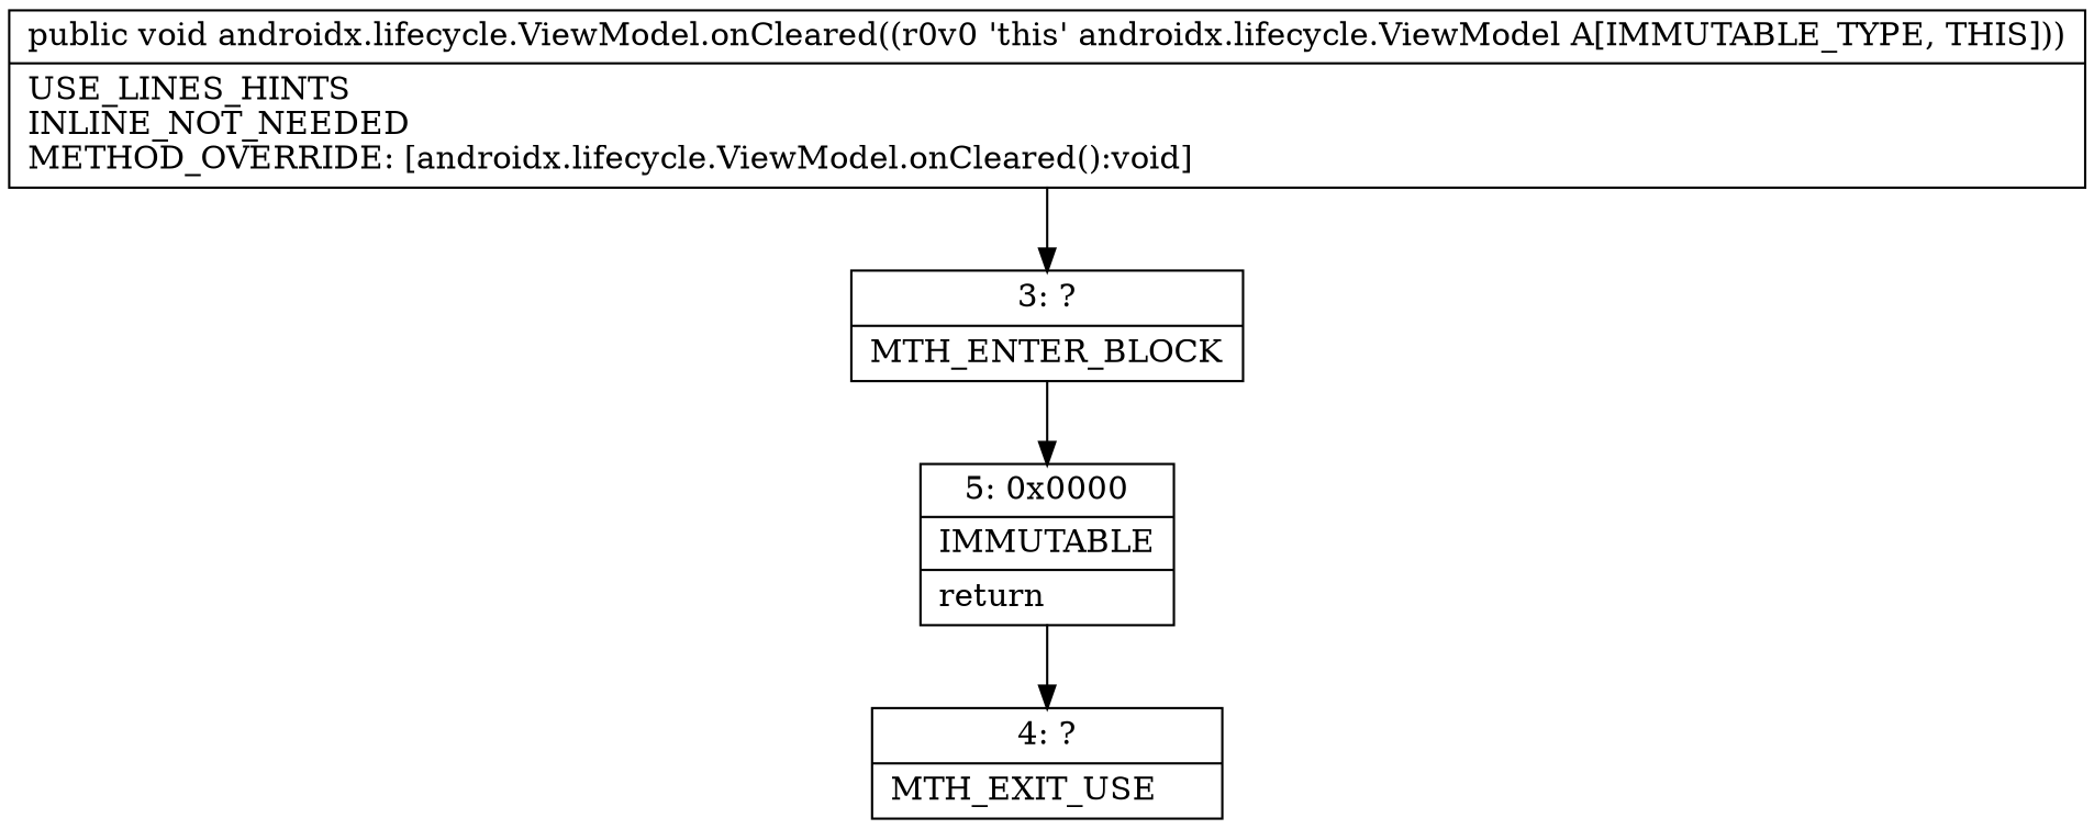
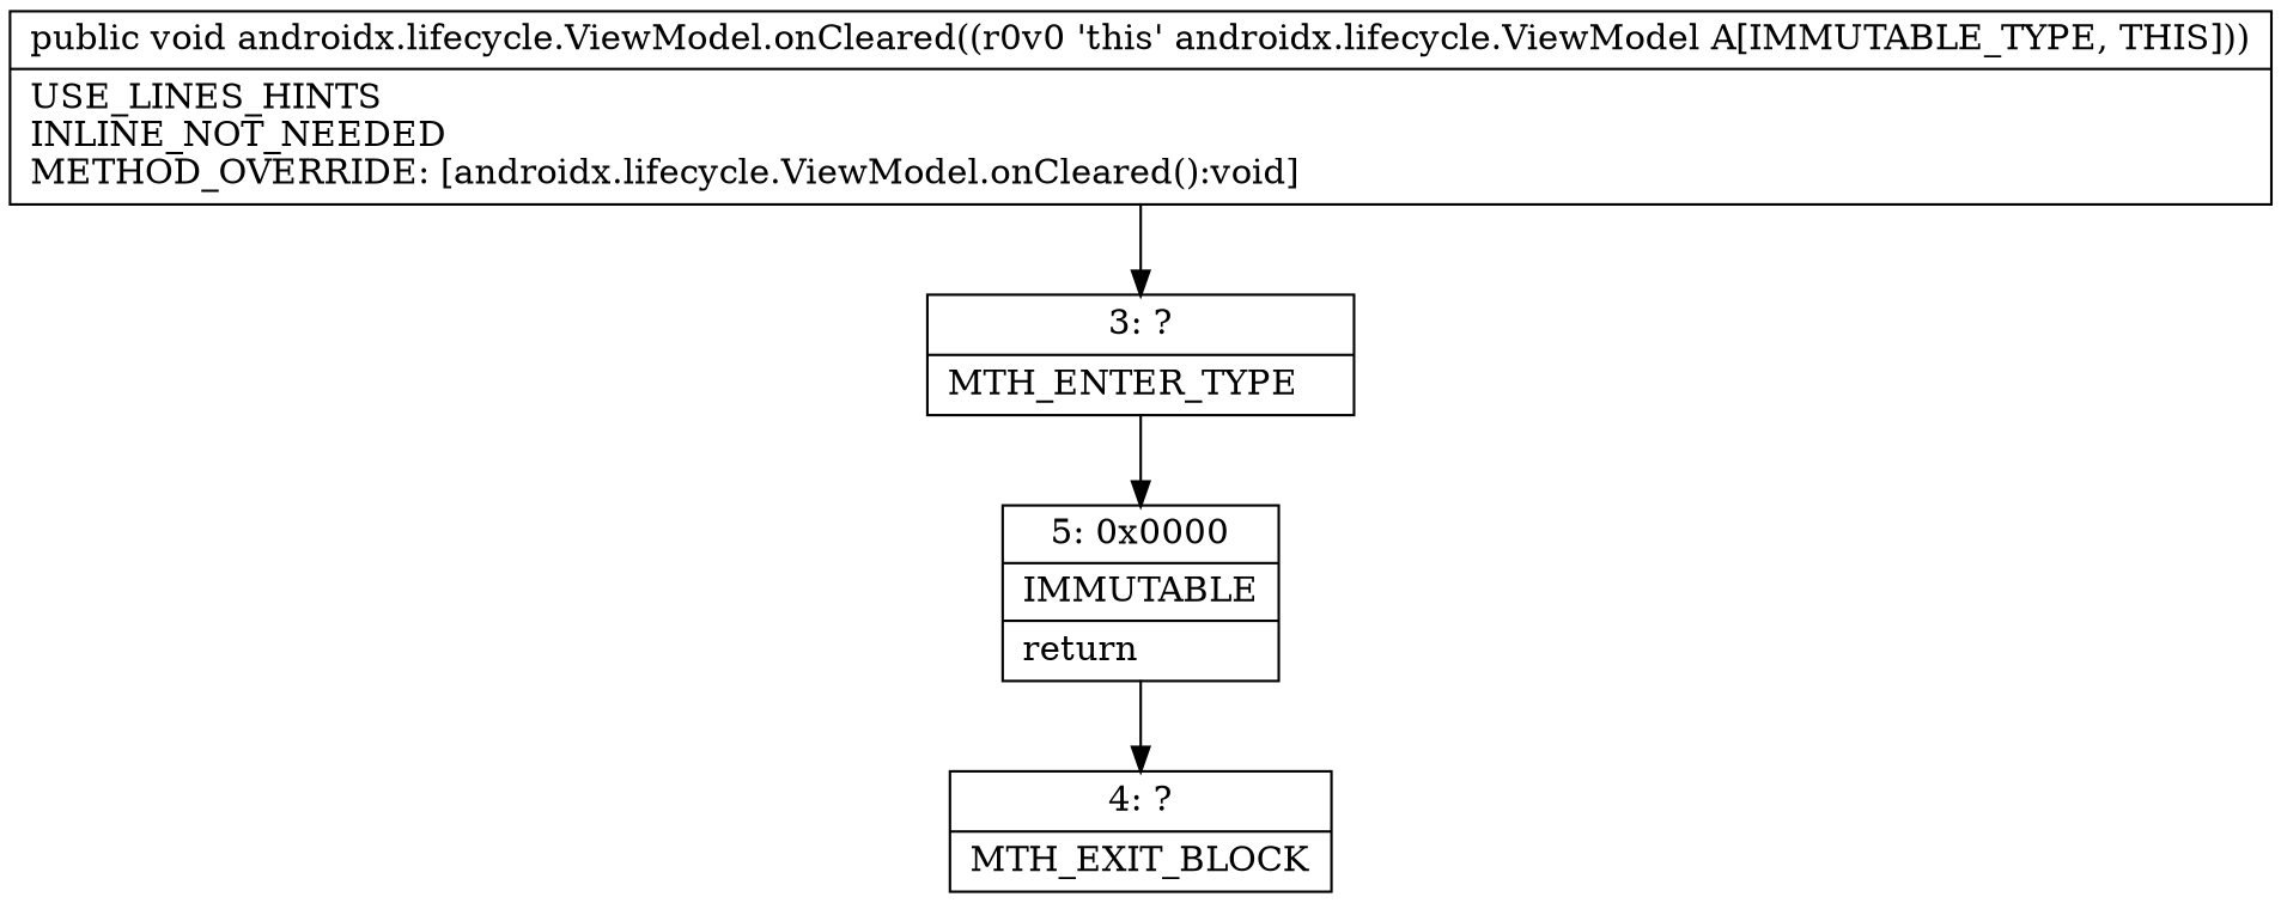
  digraph {
    node [shape=record]
-   n1 [label="{3\:\ ?|MTH_ENTER_BLOCK\l}"]
+   n1 [label="{3\:\ ?|MTH_ENTER_TYPE\l}"]
    n2 [label="{5\:\ 0x0000|IMMUTABLE\l|return\l}"]
-   n3 [label="{4\:\ ?|MTH_EXIT_USE\l}"]
+   n3 [label="{4\:\ ?|MTH_EXIT_BLOCK\l}"]
    n4 [label="{public void androidx.lifecycle.ViewModel.onCleared((r0v0 'this' androidx.lifecycle.ViewModel A[IMMUTABLE_TYPE, THIS]))  | USE_LINES_HINTS\lINLINE_NOT_NEEDED\lMETHOD_OVERRIDE: [androidx.lifecycle.ViewModel.onCleared():void]\l}"]
    n1 -> n2
    n2 -> n3
    n4 -> n1
  }
